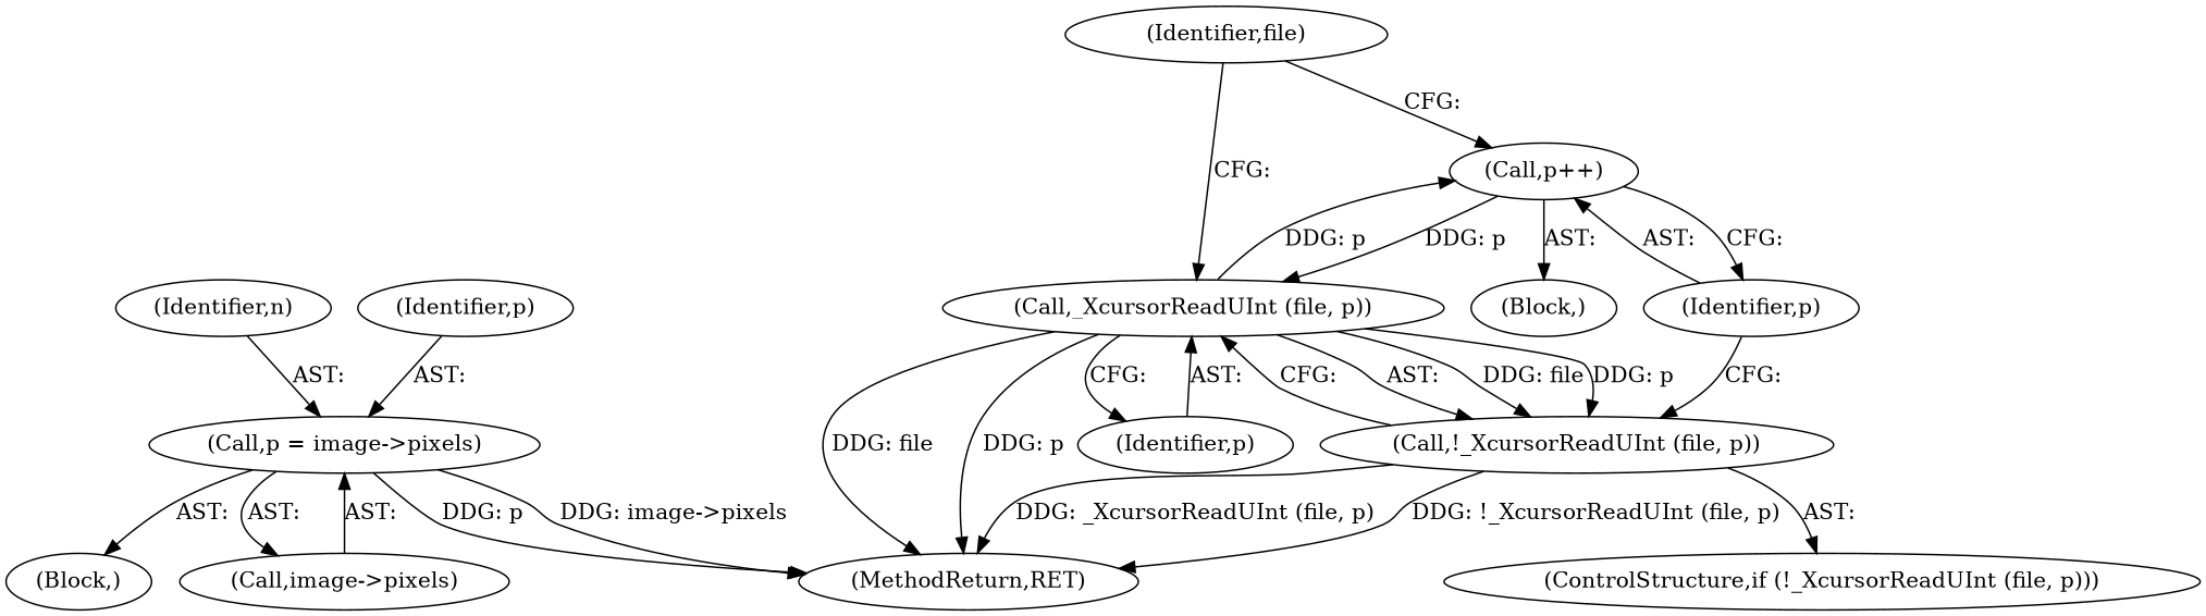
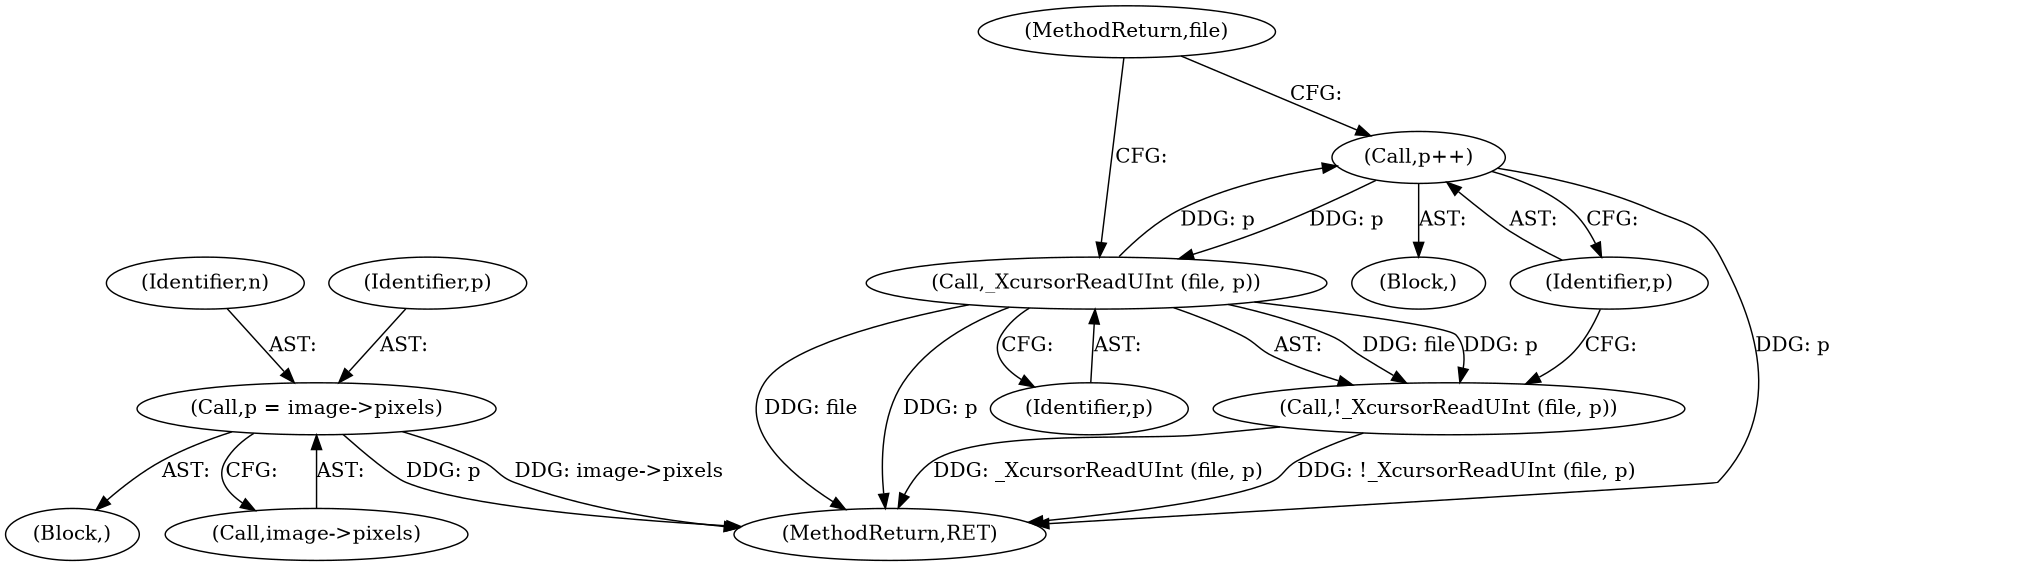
  digraph {
    n1 [label="(Call,p++)"]
    n2 [label="(Call,_XcursorReadUInt (file, p))"]
    n3 [label="(MethodReturn,RET)"]
    n4 [label="(Block,)"]
    n5 [label="(Identifier,p)"]
    n6 [label="(Call,!_XcursorReadUInt (file, p))"]
    n7 [label="(Identifier,p)"]
-   n8 [label="(ControlStructure,if (!_XcursorReadUInt (file, p)))"]
    n9 [label="(Call,p = image->pixels)"]
    n10 [label="(Call,image->pixels)"]
    n11 [label="(Block,)"]
    n12 [label="(Identifier,n)"]
    n13 [label="(Identifier,p)"]
-   n14 [label="(Identifier,file)"]
+   n14 [label="(MethodReturn,file)"]
    n1 -> n2 [label="DDG: p"]
+   n1 -> n3 [label="DDG: p"]
    n1 -> n4 [label="AST: "]
    n1 -> n5 [label="CFG: "]
    n2 -> n1 [label="DDG: p"]
    n2 -> n3 [label="DDG: file"]
    n2 -> n3 [label="DDG: p"]
    n2 -> n6 [label="AST: "]
    n2 -> n6 [label="DDG: file"]
    n2 -> n6 [label="DDG: p"]
    n2 -> n7 [label="CFG: "]
    n5 -> n1 [label="AST: "]
    n5 -> n6 [label="CFG: "]
-   n6 -> n2 [label="CFG: "]
    n6 -> n3 [label="DDG: !_XcursorReadUInt (file, p)"]
    n6 -> n3 [label="DDG: _XcursorReadUInt (file, p)"]
-   n6 -> n8 [label="AST: "]
    n7 -> n2 [label="AST: "]
    n9 -> n3 [label="DDG: p"]
    n9 -> n3 [label="DDG: image->pixels"]
-   n9 -> n10 [label="AST: "]
+   n9 -> n10 [label="CFG: "]
    n9 -> n11 [label="AST: "]
    n10 -> n9 [label="AST: "]
    n12 -> n9 [label="AST: "]
    n13 -> n9 [label="AST: "]
    n14 -> n1 [label="CFG: "]
    n14 -> n2 [label="CFG: "]
  }
